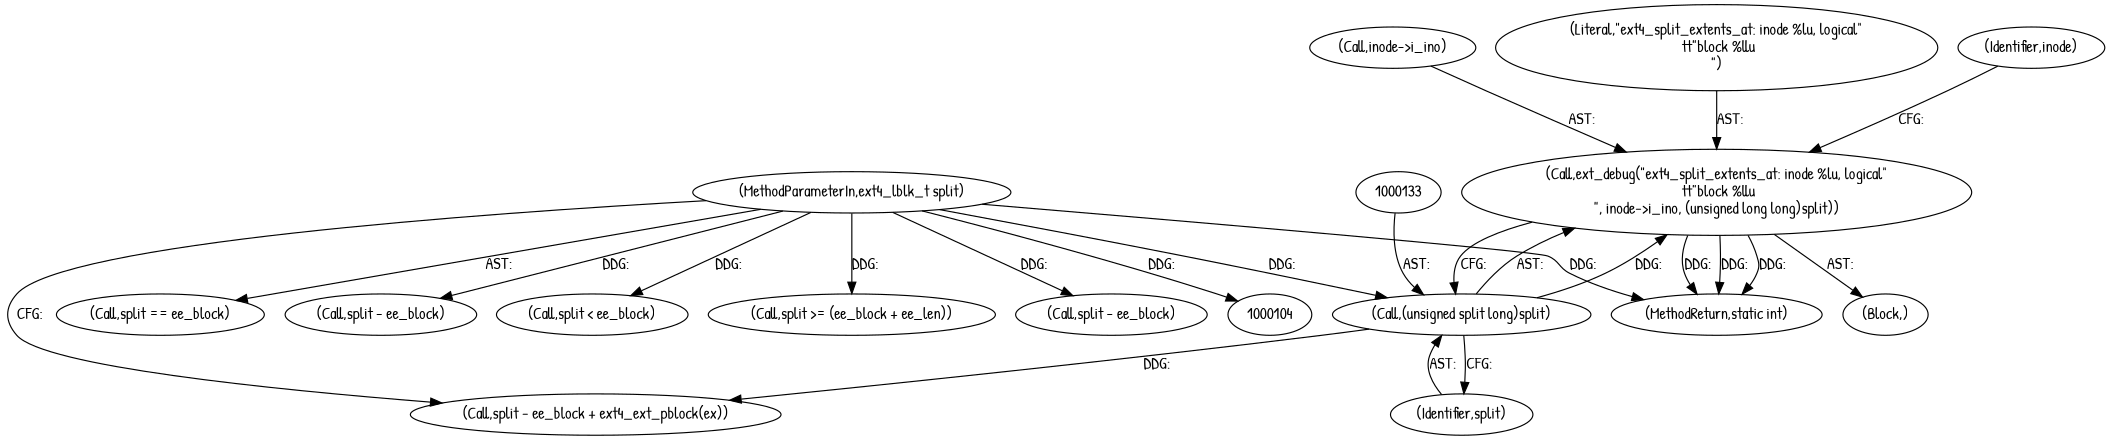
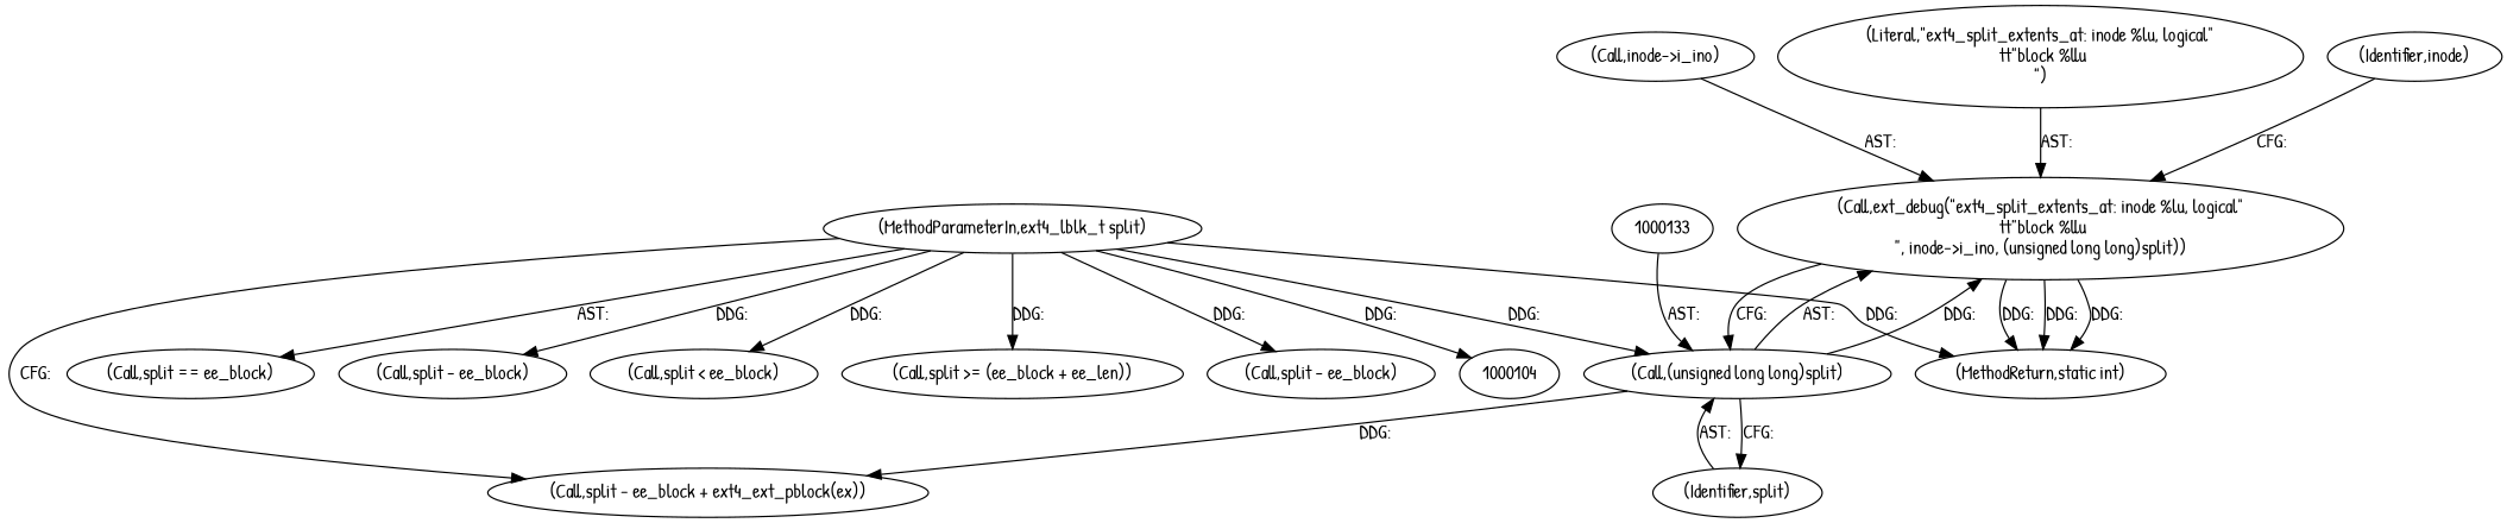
  digraph {
    fontname="Patrick Hand"
    node [fontname="Patrick Hand"]
    edge [fontname="Patrick Hand"]
    n1 [label="(Call,ext_debug(\"ext4_split_extents_at: inode %lu, logical\"\n \t\t\"block %llu\n\", inode->i_ino, (unsigned long long)split))"]
-   n2 [label="(Call,(unsigned split long)split)"]
-   n3 [label="(Block,)"]
+   n2 [label="(Call,(unsigned long long)split)"]
    n4 [label="(MethodReturn,static int)"]
    n5 [label="(Identifier,split)"]
    n6 [label="(Call,split - ee_block + ext4_ext_pblock(ex))"]
    n7 [label="(MethodParameterIn,ext4_lblk_t split)"]
    n8 [label="(Call,split == ee_block)"]
    n9 [label="(Call,split - ee_block)"]
    n10 [label="(Call,split < ee_block)"]
    n11 [label="(Call,split >= (ee_block + ee_len))"]
    n12 [label="(Call,split - ee_block)"]
    1000104
    n14 [label="(Call,inode->i_ino)"]
    n15 [label="(Literal,\"ext4_split_extents_at: inode %lu, logical\"\n \t\t\"block %llu\n\")"]
    n16 [label="(Identifier,inode)"]
    1000133
    n1 -> n2 [label="CFG: "]
-   n1 -> n3 [label="AST: "]
    n1 -> n4 [label="DDG: "]
    n1 -> n4 [label="DDG: "]
    n1 -> n4 [label="DDG: "]
    n2 -> n1 [label="AST: "]
    n2 -> n1 [label="DDG: "]
    n2 -> n5 [label="CFG: "]
    n2 -> n6 [label="DDG: "]
    n5 -> n2 [label="AST: "]
    n7 -> n2 [label="DDG: "]
    n7 -> n4 [label="DDG: "]
    n7 -> n6 [label="CFG: "]
    n7 -> n8 [label="AST: "]
    n7 -> n9 [label="DDG: "]
    n7 -> n10 [label="DDG: "]
    n7 -> n11 [label="DDG: "]
    n7 -> n12 [label="DDG: "]
    n7 -> 1000104 [label="DDG: "]
    n14 -> n1 [label="AST: "]
    n15 -> n1 [label="AST: "]
    n16 -> n1 [label="CFG: "]
    1000133 -> n2 [label="AST: "]
  }
